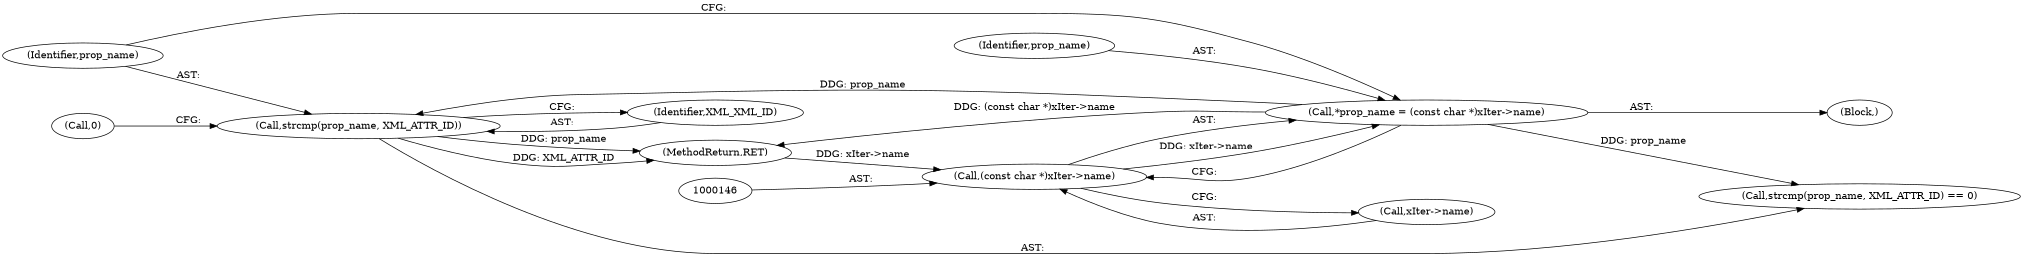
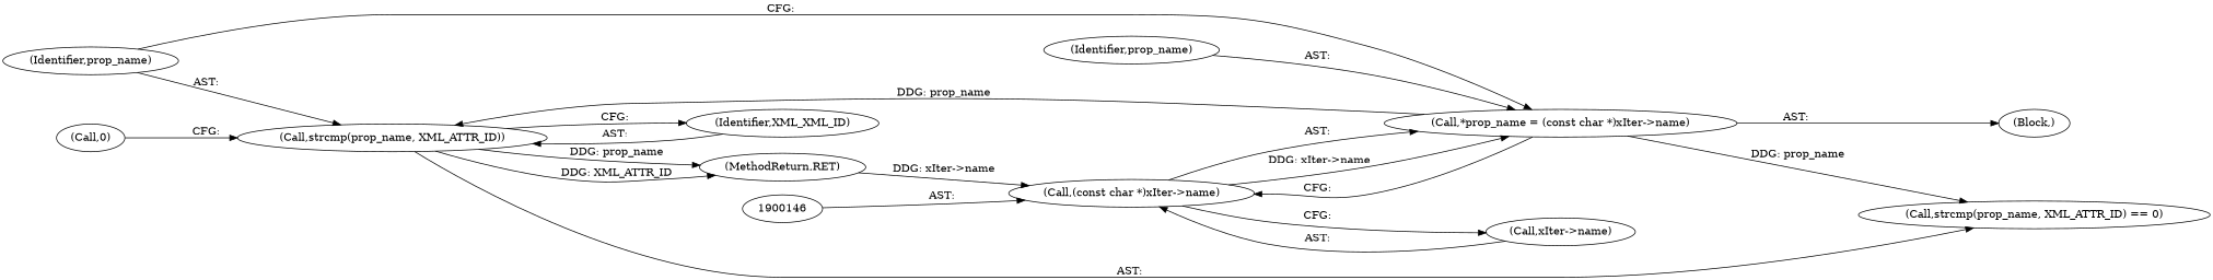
  digraph {
    rankdir=LR
    n1 [label="(Call,strcmp(prop_name, XML_ATTR_ID))"]
    n2 [label="(MethodReturn,RET)"]
    n3 [label="(Identifier,XML_XML_ID)"]
    n4 [label="(Call,strcmp(prop_name, XML_ATTR_ID) == 0)"]
    n5 [label="(Call,(const char *)xIter->name)"]
    n6 [label="(Call,*prop_name = (const char *)xIter->name)"]
    n7 [label="(Block,)"]
    n8 [label="(Call,xIter->name)"]
    n9 [label="(Identifier,prop_name)"]
    n10 [label="(Call,0)"]
    n11 [label="(Identifier,prop_name)"]
-   1000146
+   1000146 [label=1900146]
    n1 -> n2 [label="DDG: prop_name"]
    n1 -> n2 [label="DDG: XML_ATTR_ID"]
    n1 -> n3 [label="CFG: "]
    n1 -> n4 [label="AST: "]
    n2 -> n5 [label="DDG: xIter->name"]
    n3 -> n1 [label="AST: "]
    n5 -> n6 [label="AST: "]
    n5 -> n6 [label="DDG: xIter->name"]
    n5 -> n8 [label="CFG: "]
    n6 -> n1 [label="DDG: prop_name"]
-   n6 -> n2 [label="DDG: (const char *)xIter->name"]
    n6 -> n4 [label="DDG: prop_name"]
    n6 -> n5 [label="CFG: "]
    n6 -> n7 [label="AST: "]
    n8 -> n5 [label="AST: "]
    n9 -> n1 [label="AST: "]
    n9 -> n6 [label="CFG: "]
    n10 -> n1 [label="CFG: "]
    n11 -> n6 [label="AST: "]
    1000146 -> n5 [label="AST: "]
  }
